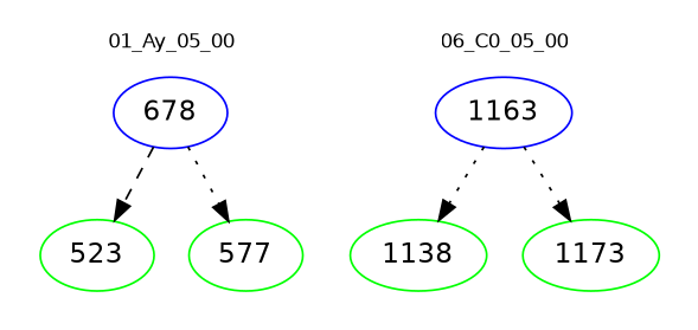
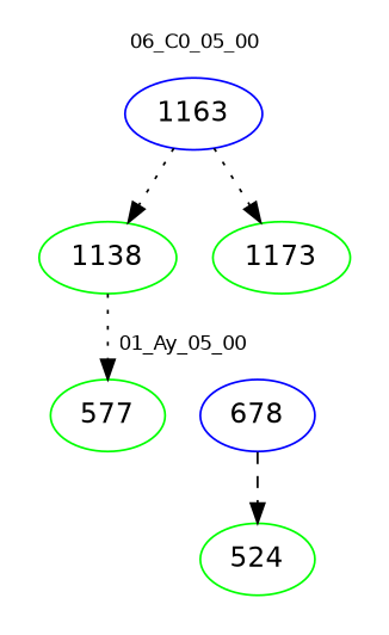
  digraph {
    fontname="DejaVu Sans"
    node [color=green fontname="DejaVu Sans"]
    edge [color=black fontname="DejaVu Sans" style=dotted]
    n1 [color=blue label=678]
-   n2 [label=523]
+   n2 [label=524]
    n3 [label=577]
    n4 [color=blue label=1163]
    n5 [label=1138]
    n6 [label=1173]
    subgraph cluster_1 {
      color=white
      fontsize=10
      label="01_Ay_05_00"
      n1
      n2
      n3
    }
    subgraph cluster_2 {
      color=white
      fontsize=10
      label="06_C0_05_00"
      n4
      n5
      n6
    }
    n1 -> n2 [style=dashed]
-   n1 -> n3
+   n5 -> n3
    n4 -> n5
    n4 -> n6
  }
